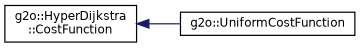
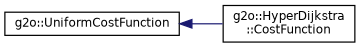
  digraph {
    rankdir=LR
    node [color=black fillcolor=white fontname=Helvetica fontsize=10 shape=record style=filled]
    n1 [height=0.2 label="g2o::HyperDijkstra\l::CostFunction" width=0.4]
    n2 [height=0.2 label="g2o::UniformCostFunction" width=0.4]
-   n1 -> n2 [color=midnightblue dir=back fontname=Helvetica fontsize=10 labelfontname=Helvetica labelfontsize=10 style=solid]
+   n2 -> n1 [color=midnightblue dir=back fontname=Helvetica fontsize=10 labelfontname=Helvetica labelfontsize=10 style=solid]
  }
